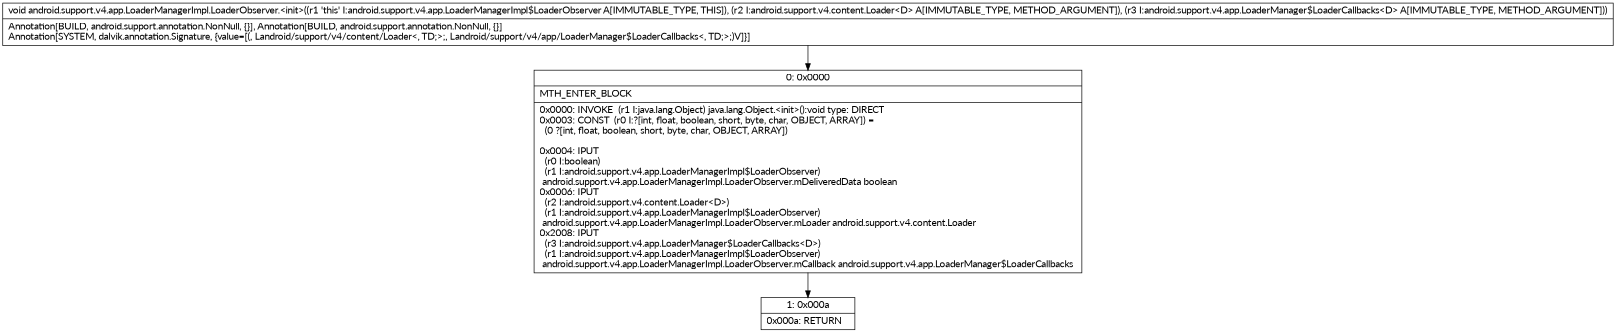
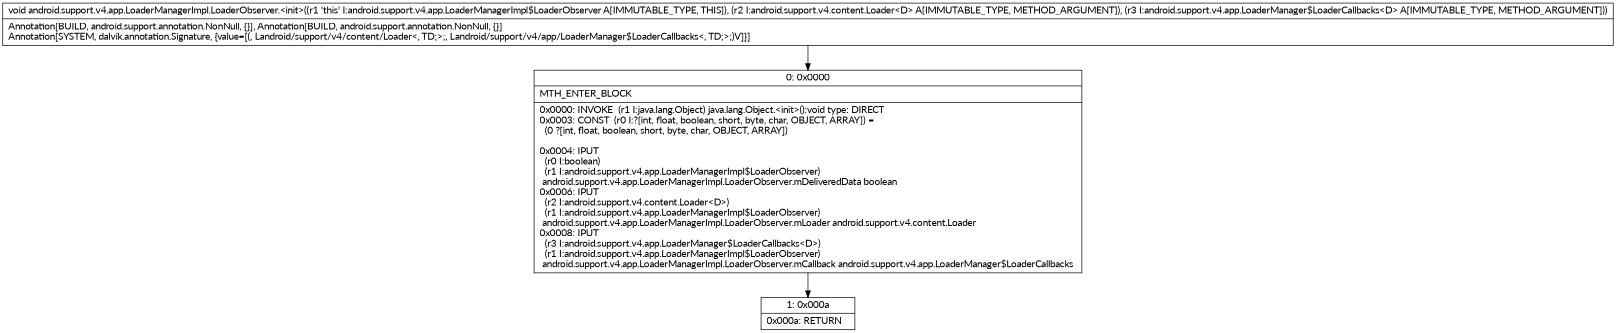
  digraph {
    fontname=Lato
    node [shape=record fontname=Lato]
    edge [fontname=Lato]
-   n1 [label="{0\:\ 0x0000|MTH_ENTER_BLOCK\l|0x0000: INVOKE  (r1 I:java.lang.Object) java.lang.Object.\<init\>():void type: DIRECT \l0x0003: CONST  (r0 I:?[int, float, boolean, short, byte, char, OBJECT, ARRAY]) = \l  (0 ?[int, float, boolean, short, byte, char, OBJECT, ARRAY])\l \l0x0004: IPUT  \l  (r0 I:boolean)\l  (r1 I:android.support.v4.app.LoaderManagerImpl$LoaderObserver)\l android.support.v4.app.LoaderManagerImpl.LoaderObserver.mDeliveredData boolean \l0x0006: IPUT  \l  (r2 I:android.support.v4.content.Loader\<D\>)\l  (r1 I:android.support.v4.app.LoaderManagerImpl$LoaderObserver)\l android.support.v4.app.LoaderManagerImpl.LoaderObserver.mLoader android.support.v4.content.Loader \l0x2008: IPUT  \l  (r3 I:android.support.v4.app.LoaderManager$LoaderCallbacks\<D\>)\l  (r1 I:android.support.v4.app.LoaderManagerImpl$LoaderObserver)\l android.support.v4.app.LoaderManagerImpl.LoaderObserver.mCallback android.support.v4.app.LoaderManager$LoaderCallbacks \l}"]
+   n1 [label="{0\:\ 0x0000|MTH_ENTER_BLOCK\l|0x0000: INVOKE  (r1 I:java.lang.Object) java.lang.Object.\<init\>():void type: DIRECT \l0x0003: CONST  (r0 I:?[int, float, boolean, short, byte, char, OBJECT, ARRAY]) = \l  (0 ?[int, float, boolean, short, byte, char, OBJECT, ARRAY])\l \l0x0004: IPUT  \l  (r0 I:boolean)\l  (r1 I:android.support.v4.app.LoaderManagerImpl$LoaderObserver)\l android.support.v4.app.LoaderManagerImpl.LoaderObserver.mDeliveredData boolean \l0x0006: IPUT  \l  (r2 I:android.support.v4.content.Loader\<D\>)\l  (r1 I:android.support.v4.app.LoaderManagerImpl$LoaderObserver)\l android.support.v4.app.LoaderManagerImpl.LoaderObserver.mLoader android.support.v4.content.Loader \l0x0008: IPUT  \l  (r3 I:android.support.v4.app.LoaderManager$LoaderCallbacks\<D\>)\l  (r1 I:android.support.v4.app.LoaderManagerImpl$LoaderObserver)\l android.support.v4.app.LoaderManagerImpl.LoaderObserver.mCallback android.support.v4.app.LoaderManager$LoaderCallbacks \l}"]
    n2 [label="{1\:\ 0x000a|0x000a: RETURN   \l}"]
    n3 [label="{void android.support.v4.app.LoaderManagerImpl.LoaderObserver.\<init\>((r1 'this' I:android.support.v4.app.LoaderManagerImpl$LoaderObserver A[IMMUTABLE_TYPE, THIS]), (r2 I:android.support.v4.content.Loader\<D\> A[IMMUTABLE_TYPE, METHOD_ARGUMENT]), (r3 I:android.support.v4.app.LoaderManager$LoaderCallbacks\<D\> A[IMMUTABLE_TYPE, METHOD_ARGUMENT]))  | Annotation[BUILD, android.support.annotation.NonNull, \{\}], Annotation[BUILD, android.support.annotation.NonNull, \{\}]\lAnnotation[SYSTEM, dalvik.annotation.Signature, \{value=[(, Landroid\/support\/v4\/content\/Loader\<, TD;\>;, Landroid\/support\/v4\/app\/LoaderManager$LoaderCallbacks\<, TD;\>;)V]\}]\l}"]
    n1 -> n2
    n3 -> n1
  }
